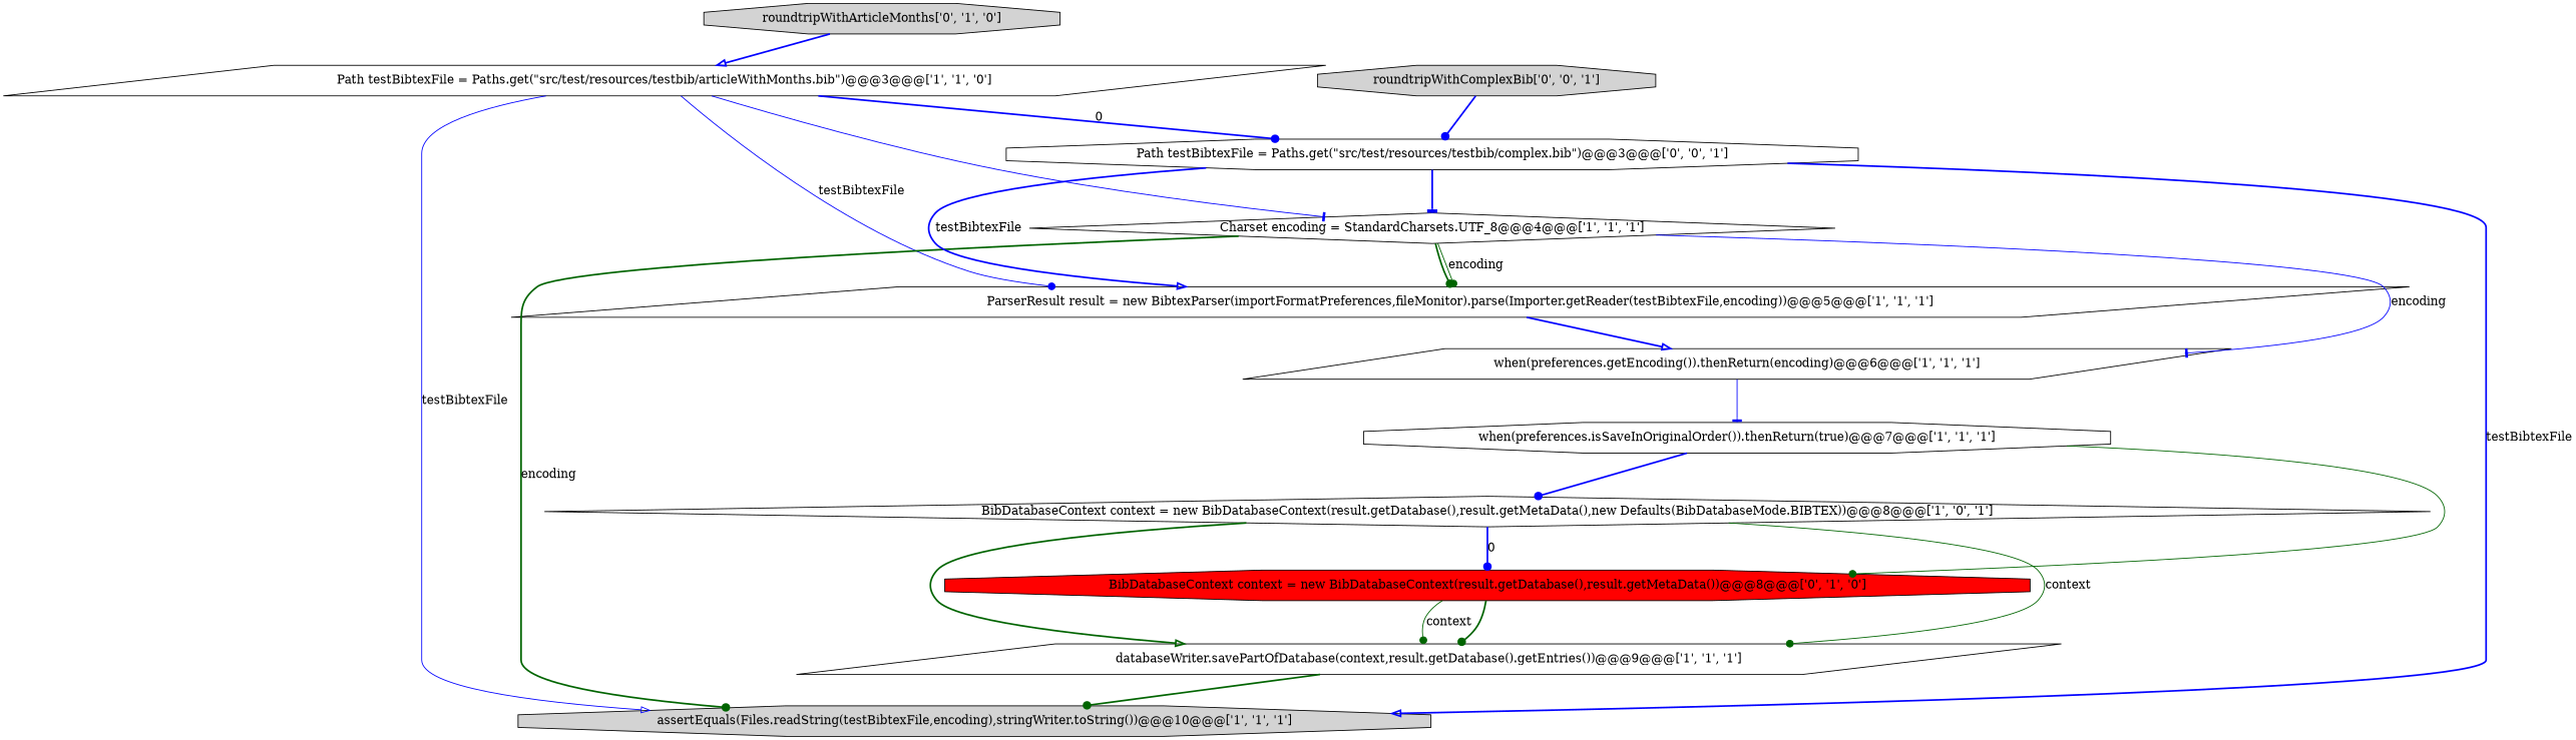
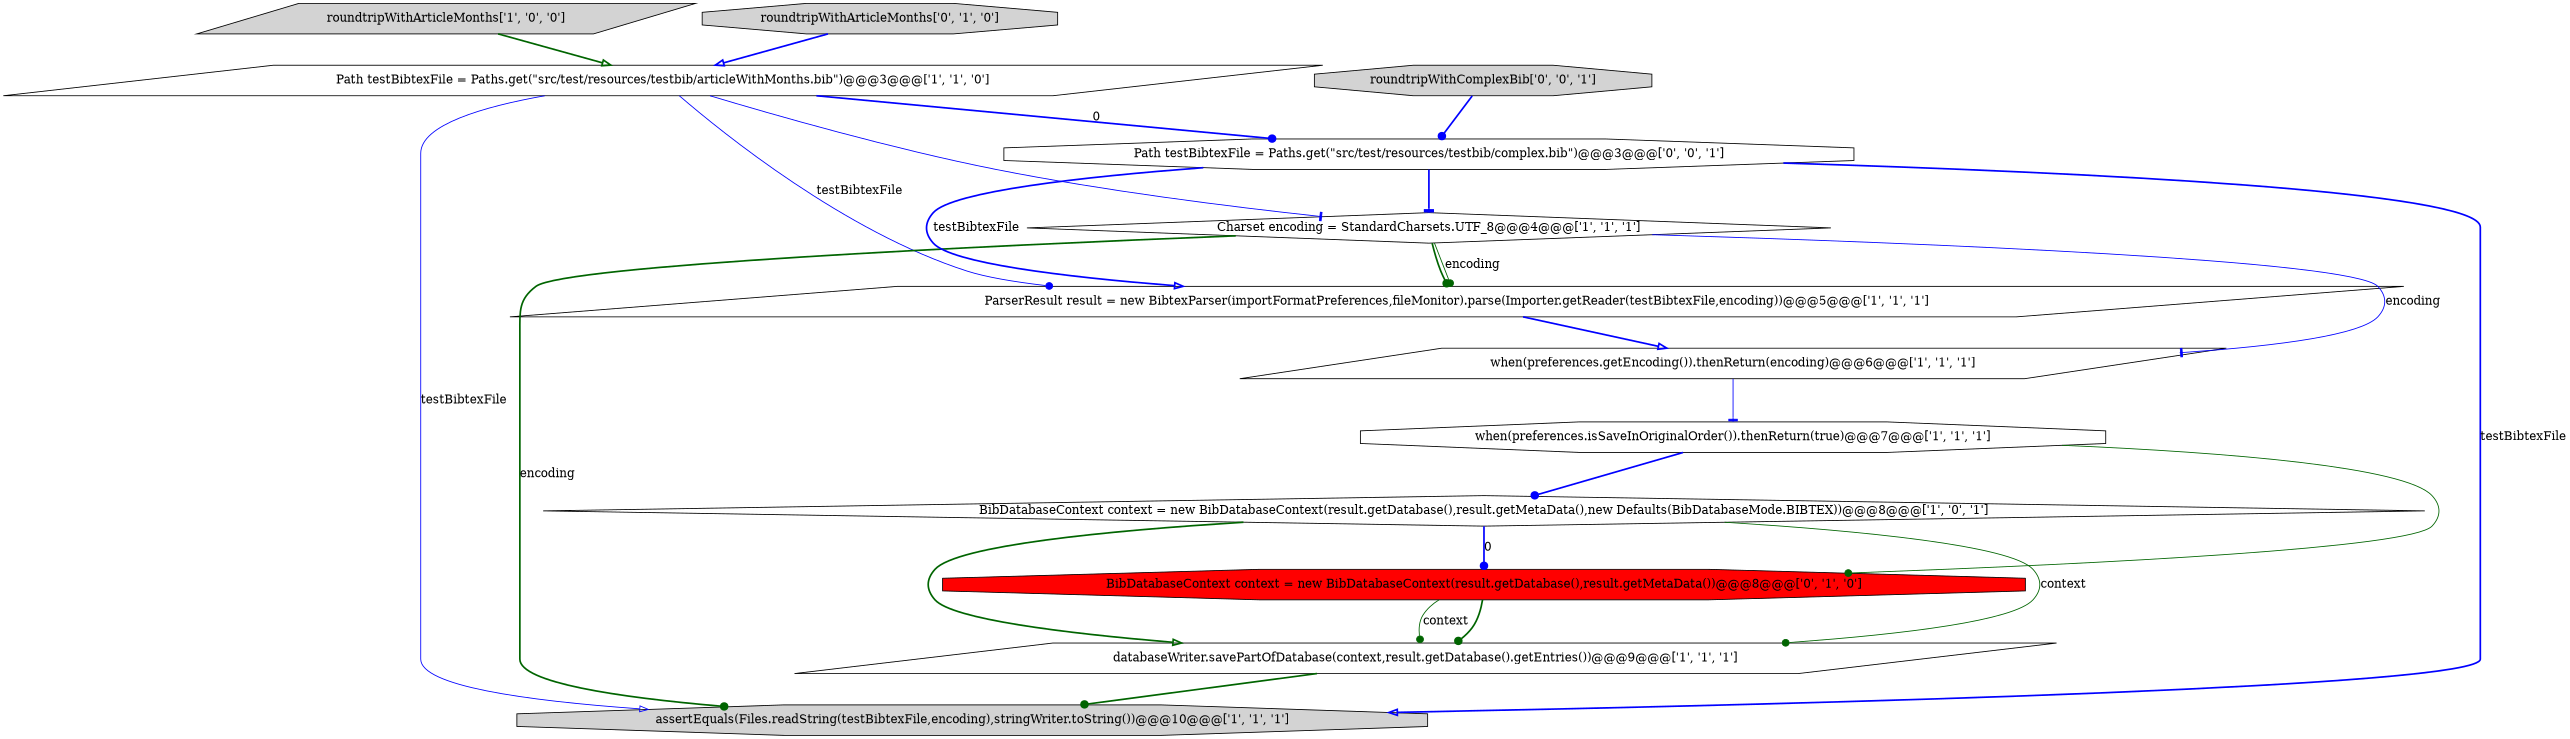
  digraph {
    node [fillcolor=white shape=octagon style=filled]
    edge [style=bold color=blue arrowhead=dot]
    n1 [label="ParserResult result = new BibtexParser(importFormatPreferences,fileMonitor).parse(Importer.getReader(testBibtexFile,encoding))@@@5@@@['1', '1', '1']" shape=parallelogram]
    n2 [label="when(preferences.getEncoding()).thenReturn(encoding)@@@6@@@['1', '1', '1']" shape=parallelogram]
    n3 [label="Path testBibtexFile = Paths.get(\"src/test/resources/testbib/articleWithMonths.bib\")@@@3@@@['1', '1', '0']" shape=parallelogram]
    n4 [fillcolor=lightgray label="assertEquals(Files.readString(testBibtexFile,encoding),stringWriter.toString())@@@10@@@['1', '1', '1']"]
    n5 [label="Charset encoding = StandardCharsets.UTF_8@@@4@@@['1', '1', '1']" shape=diamond]
    n6 [label="Path testBibtexFile = Paths.get(\"src/test/resources/testbib/complex.bib\")@@@3@@@['0', '0', '1']"]
+   n7 [fillcolor=lightgray label="roundtripWithArticleMonths['1', '0', '0']" shape=parallelogram]
    n8 [fillcolor=lightgray label="roundtripWithArticleMonths['0', '1', '0']"]
    n9 [label="BibDatabaseContext context = new BibDatabaseContext(result.getDatabase(),result.getMetaData(),new Defaults(BibDatabaseMode.BIBTEX))@@@8@@@['1', '0', '1']" shape=diamond]
    n10 [label="databaseWriter.savePartOfDatabase(context,result.getDatabase().getEntries())@@@9@@@['1', '1', '1']" shape=parallelogram]
    n11 [fillcolor=red label="BibDatabaseContext context = new BibDatabaseContext(result.getDatabase(),result.getMetaData())@@@8@@@['0', '1', '0']"]
    n12 [label="when(preferences.isSaveInOriginalOrder()).thenReturn(true)@@@7@@@['1', '1', '1']"]
    n13 [fillcolor=lightgray label="roundtripWithComplexBib['0', '0', '1']"]
    n1 -> n2 [arrowhead=onormal]
    n2 -> n12 [style=solid arrowhead=tee]
    n3 -> n1 [label=testBibtexFile style=solid]
    n3 -> n4 [label=testBibtexFile style=solid arrowhead=onormal]
    n3 -> n5 [style=solid arrowhead=tee]
    n3 -> n6 [label=0]
    n5 -> n1 [color=darkgreen]
    n5 -> n1 [label=encoding style=solid color=darkgreen]
    n5 -> n2 [label=encoding style=solid arrowhead=tee]
    n5 -> n4 [label=encoding color=darkgreen]
    n6 -> n1 [label=testBibtexFile arrowhead=onormal]
    n6 -> n4 [label=testBibtexFile arrowhead=onormal]
    n6 -> n5 [arrowhead=tee]
+   n7 -> n3 [color=darkgreen arrowhead=onormal]
    n8 -> n3 [arrowhead=onormal]
    n9 -> n10 [color=darkgreen arrowhead=onormal]
    n9 -> n10 [label=context style=solid color=darkgreen]
    n9 -> n11 [label=0]
    n10 -> n4 [color=darkgreen]
    n11 -> n10 [color=darkgreen]
    n11 -> n10 [label=context style=solid color=darkgreen]
    n12 -> n9
    n12 -> n11 [style=solid color=darkgreen]
    n13 -> n6
  }
